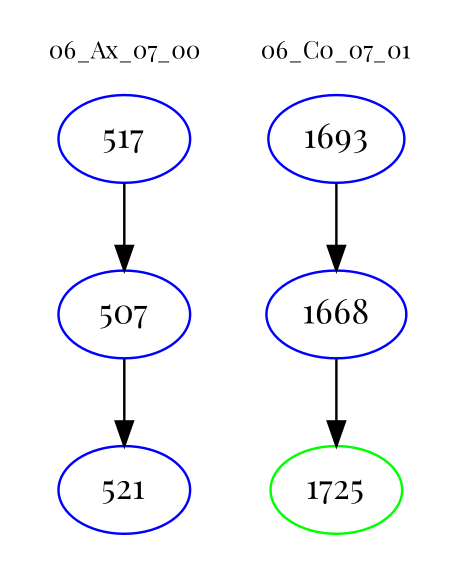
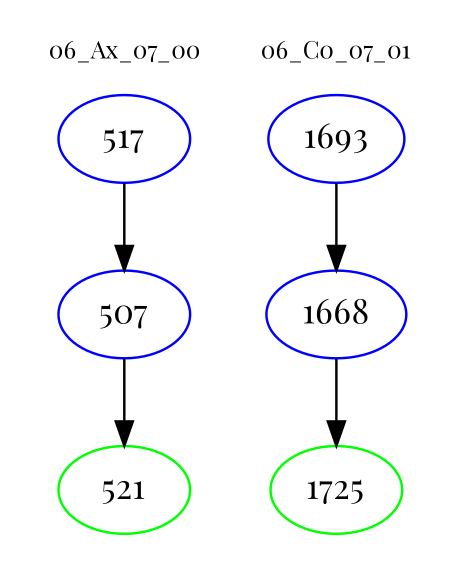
  digraph {
    fontname="Playfair Display"
    node [color=blue fontname="Playfair Display"]
    edge [color=black fontname="Playfair Display"]
    n1 [label=517]
    n2 [label=507]
-   n3 [label=521]
+   n3 [color=green label=521]
    n4 [label=1693]
    n5 [label=1668]
    n6 [color=green label=1725]
    subgraph cluster_1 {
      color=white
      fontsize=10
      label="06_Ax_07_00"
      n1
      n2
      n3
    }
    subgraph cluster_2 {
      color=white
      fontsize=10
      label="06_C0_07_01"
      n4
      n5
      n6
    }
    n1 -> n2
    n2 -> n3
    n4 -> n5
    n5 -> n6
  }
